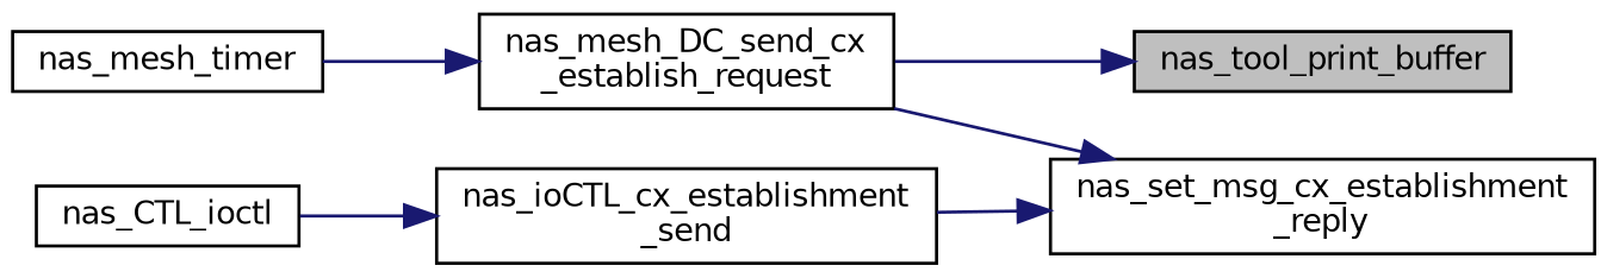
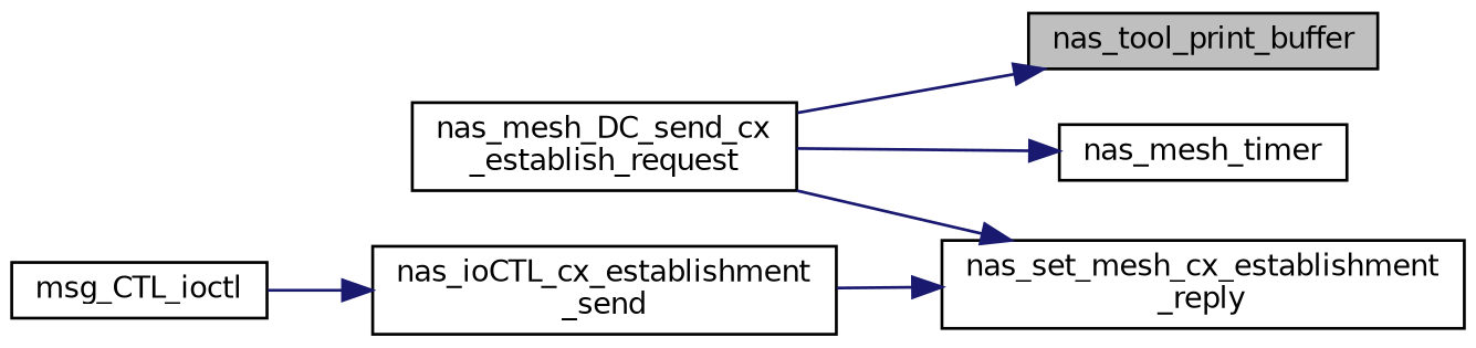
  digraph {
    rankdir=RL
    node [color=black fillcolor=white fontname=Helvetica fontsize=10 shape=record style=filled]
    edge [color=midnightblue dir=back fontname=Helvetica fontsize=10 labelfontname=Helvetica labelfontsize=10 style=solid]
    n1 [fillcolor=grey75 fontcolor=black height=0.2 label=nas_tool_print_buffer width=0.4]
    n2 [height=0.2 label="nas_mesh_DC_send_cx\l_establish_request" width=0.4]
    n3 [height=0.2 label=nas_mesh_timer width=0.4]
-   n4 [height=0.2 label="nas_set_msg_cx_establishment\l_reply" width=0.4]
+   n4 [height=0.2 label="nas_set_mesh_cx_establishment\l_reply" width=0.4]
    n5 [height=0.2 label="nas_ioCTL_cx_establishment\l_send" width=0.4]
-   n6 [height=0.2 label=nas_CTL_ioctl width=0.4]
+   n6 [height=0.2 label=msg_CTL_ioctl width=0.4]
    n1 -> n2
-   n2 -> n3
+   n3 -> n2
    n4 -> n2
    n4 -> n5
    n5 -> n6
  }
